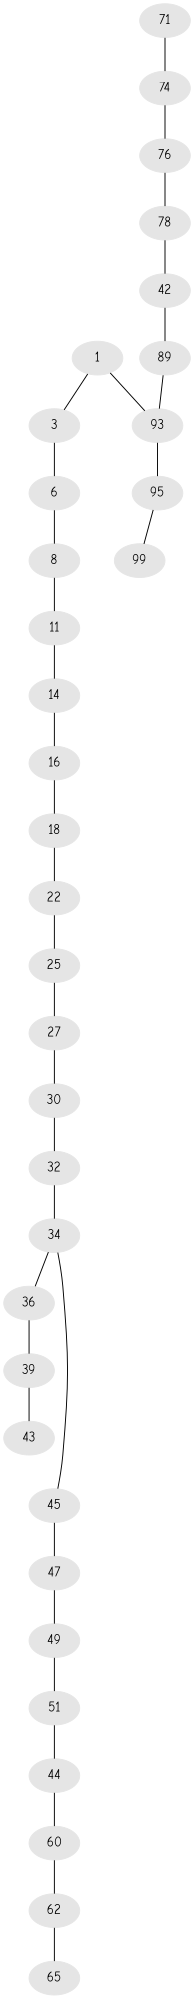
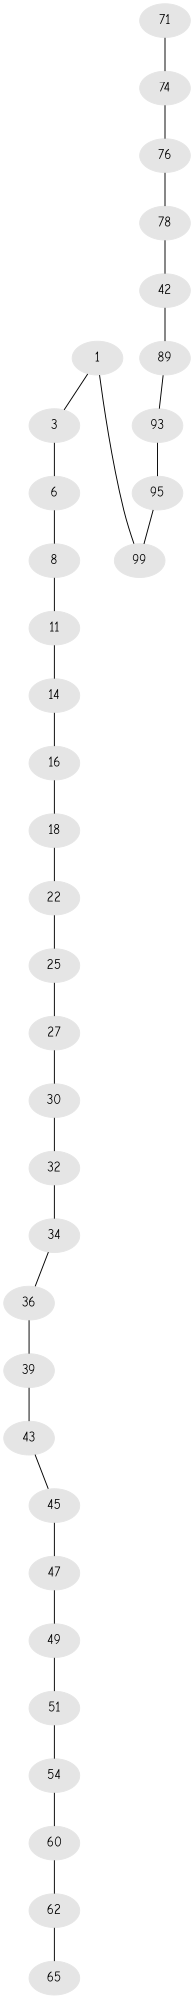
  graph {
    fontname="Comic Neue"
    node [color=gray90 fontname="Comic Neue" style=filled]
    edge [fontname="Comic Neue"]
    1 [super="+100+2"]
    3 [super="+4"]
    99
    6 [super="+7"]
    8 [super="+9"]
    11 [super="+12"]
    14 [super="+15"]
    16 [super="+17"]
    18 [super="+19"]
    22 [super="+23"]
    25 [super="+26"]
    27 [super="+28"]
    30 [super="+31"]
    32 [super="+33"]
    34 [super="+35"]
    36 [super="+37"]
    39 [super="+40"]
    43 [super="+44"]
    45 [super="+46"]
    47 [super="+48"]
    49 [super="+50"]
    51 [super="+52"]
-   54 [super="+55" label=44]
+   54 [super="+55"]
    60 [super="+61"]
    62 [super="+63"]
    65 [super="+66"]
    71 [super="+72"]
    74 [super="+75"]
    76 [super="+77"]
    78 [super="+79"]
    n31 [label=42 super="+83"]
    89 [super="+90"]
    93 [super="+94"]
    95 [super="+96"]
    1 -- 3
-   1 -- 93
+   1 -- 99
    3 -- 6
    6 -- 8
    8 -- 11
    11 -- 14
    14 -- 16
    16 -- 18
    18 -- 22
    22 -- 25
    25 -- 27
    27 -- 30
    30 -- 32
    32 -- 34
    34 -- 36
    36 -- 39
    39 -- 43
-   34 -- 45
+   43 -- 45
    45 -- 47
    47 -- 49
    49 -- 51
    51 -- 54
    54 -- 60
    60 -- 62
    62 -- 65
    71 -- 74
    74 -- 76
    76 -- 78
    78 -- n31
    n31 -- 89
    89 -- 93
    93 -- 95
    95 -- 99
  }
